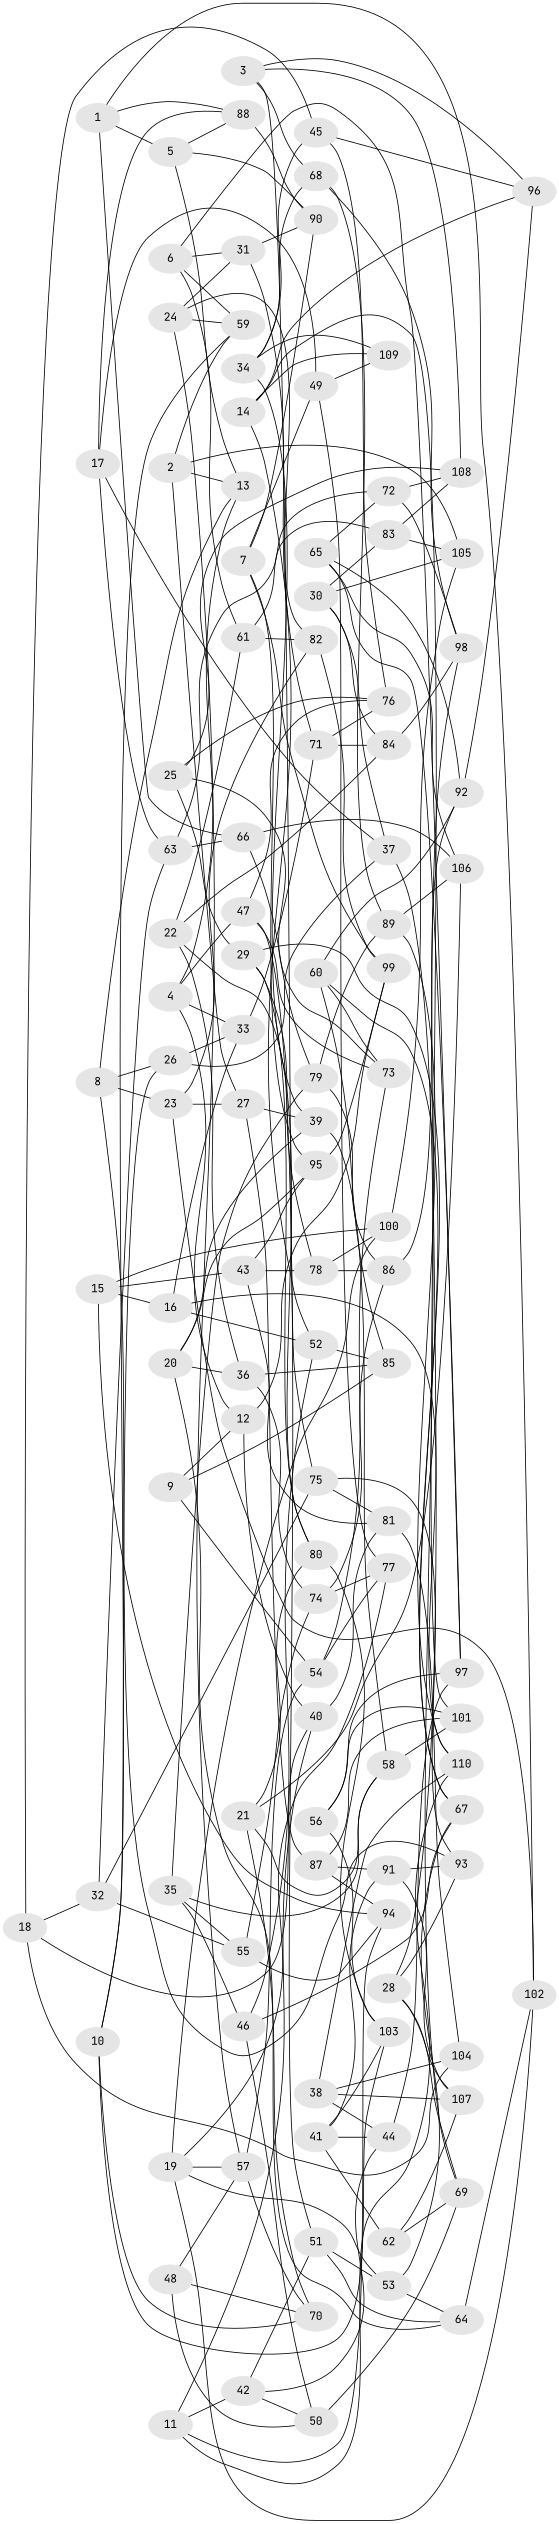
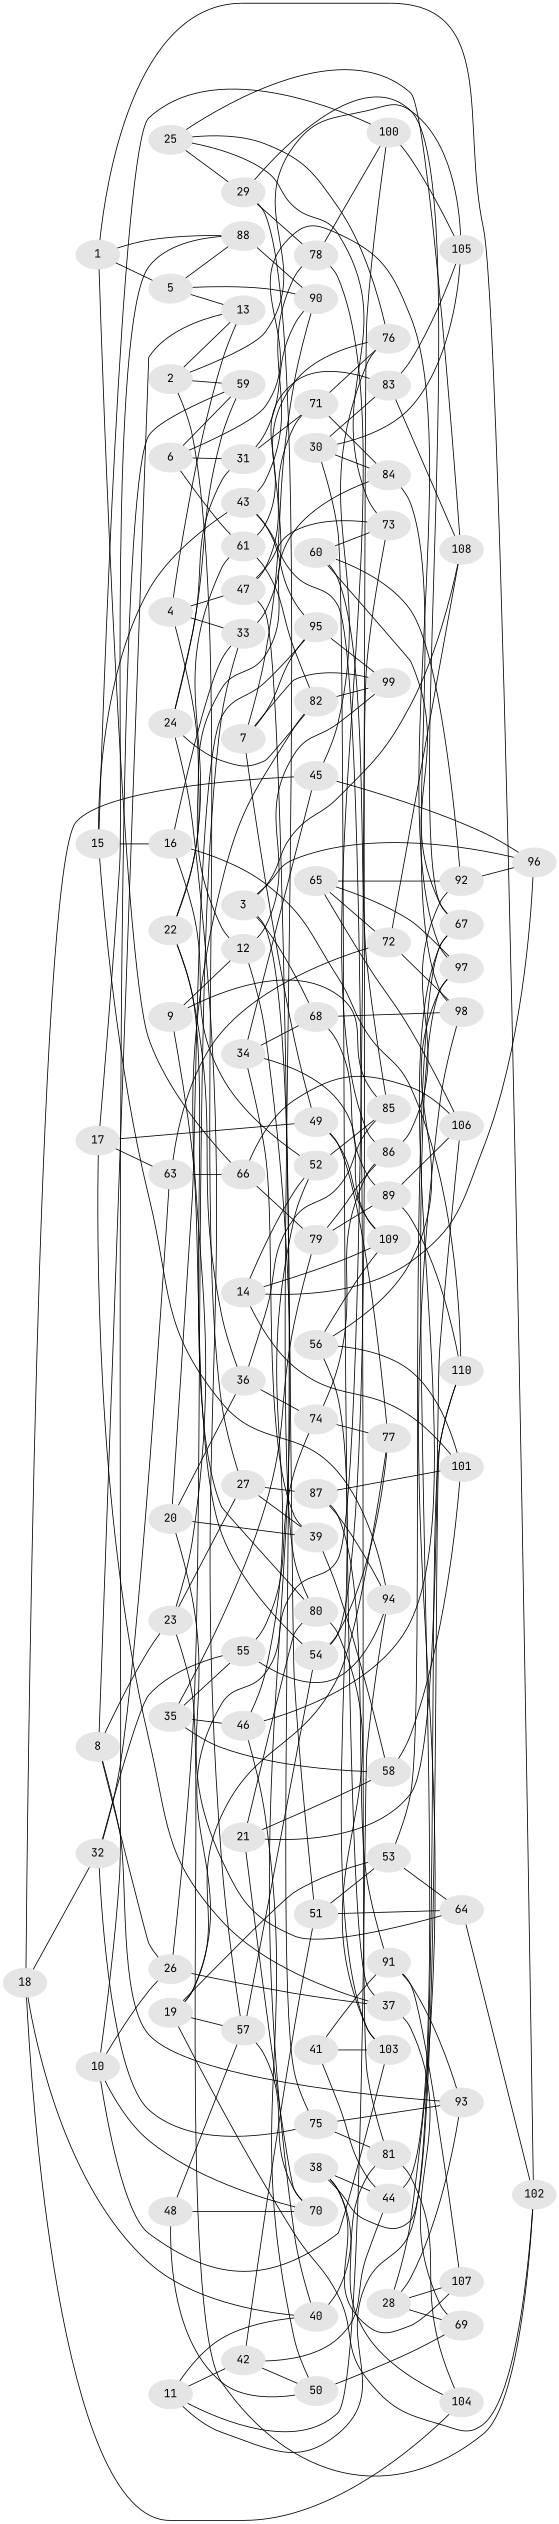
  graph {
    fontname="JetBrains Mono"
    rankdir=LR
    node [color=gray90 fontname="JetBrains Mono" style=filled]
    edge [fontname="JetBrains Mono"]
    1
    5
    66
    88
    102
    13
    90
    106
    79
    2
    27
    59
    105
    39
    87
    3
    68
    75
    96
    108
    98
    89
    93
    81
    4
    12
    33
    47
    99
    40
    71
    73
    76
    51
    6
    31
    61
    97
    82
    83
    7
    49
    95
    109
    77
    8
    23
    26
    37
    9
    54
    85
    53
    64
    67
    10
    70
    103
    11
    42
    94
    110
    44
    50
    14
    52
    101
    15
    16
    43
    100
    78
    17
    63
    69
    72
    18
    32
    45
    104
    55
    19
    57
    20
    36
    74
    58
    21
    80
    22
    84
    24
    25
    29
    91
    28
    107
    86
    30
    34
    35
    46
    38
    41
-   62
    48
    56
    60
    92
    65
    1 -- 5
    1 -- 66
    1 -- 88
    1 -- 102
    5 -- 88
    5 -- 13
    5 -- 90
    66 -- 106
    66 -- 79
    88 -- 90
    79 -- 89
    79 -- 86
    2 -- 13
    2 -- 27
    2 -- 59
    2 -- 105
    27 -- 39
    27 -- 87
    39 -- 58
    87 -- 94
    87 -- 101
    87 -- 91
    3 -- 68
    3 -- 75
    3 -- 96
    3 -- 108
    68 -- 98
    68 -- 89
    75 -- 93
    75 -- 81
    89 -- 106
    89 -- 110
    81 -- 104
    4 -- 13
    4 -- 12
    4 -- 33
    4 -- 47
    12 -- 99
    12 -- 40
    33 -- 71
    47 -- 73
    47 -- 76
    47 -- 51
    40 -- 81
    71 -- 76
    71 -- 84
    51 -- 53
    51 -- 64
    6 -- 59
    6 -- 31
    6 -- 61
    6 -- 97
    31 -- 90
    31 -- 71
    61 -- 82
    61 -- 83
    82 -- 99
    83 -- 105
    83 -- 108
    7 -- 90
    7 -- 99
    7 -- 49
    7 -- 95
    49 -- 109
    49 -- 77
    95 -- 99
    8 -- 13
    8 -- 93
    8 -- 23
    8 -- 26
    23 -- 102
    23 -- 27
    23 -- 82
    26 -- 33
    26 -- 37
    37 -- 69
    9 -- 12
    9 -- 54
    9 -- 85
    54 -- 73
    54 -- 77
    53 -- 64
    53 -- 67
    64 -- 102
    10 -- 59
    10 -- 26
    10 -- 70
    10 -- 103
    11 -- 40
    11 -- 42
    11 -- 94
    11 -- 110
    42 -- 51
    42 -- 44
    42 -- 50
    44 -- 97
    50 -- 69
    14 -- 96
    14 -- 109
    14 -- 52
    14 -- 101
    52 -- 85
    15 -- 94
    15 -- 16
    15 -- 43
    15 -- 100
    16 -- 33
    16 -- 110
    16 -- 52
    43 -- 81
    43 -- 95
    43 -- 78
    100 -- 105
    78 -- 100
    78 -- 86
    17 -- 88
    17 -- 49
    17 -- 37
    17 -- 63
    63 -- 66
    63 -- 72
    72 -- 108
    72 -- 98
    18 -- 40
    18 -- 32
    18 -- 45
    18 -- 104
    32 -- 75
    32 -- 63
    32 -- 55
    45 -- 96
    45 -- 76
    55 -- 94
    55 -- 74
    19 -- 102
    19 -- 77
    19 -- 53
    19 -- 100
    19 -- 57
    57 -- 54
    57 -- 70
    20 -- 39
    20 -- 95
    20 -- 64
    20 -- 36
    36 -- 85
    36 -- 74
    74 -- 77
    74 -- 86
    58 -- 101
    21 -- 106
    21 -- 70
    21 -- 58
    21 -- 80
    80 -- 103
    22 -- 61
    22 -- 36
    22 -- 80
    22 -- 84
    84 -- 98
    24 -- 59
    24 -- 31
    24 -- 82
    24 -- 57
    25 -- 108
    25 -- 73
    25 -- 76
    25 -- 29
    29 -- 67
    29 -- 78
    29 -- 80
    91 -- 93
    91 -- 107
    28 -- 98
    28 -- 93
    28 -- 69
    28 -- 107
    86 -- 92
    30 -- 105
    30 -- 83
    30 -- 37
    30 -- 84
    34 -- 39
    34 -- 68
    34 -- 109
    34 -- 45
    35 -- 79
    35 -- 55
    35 -- 58
    35 -- 46
    46 -- 67
    46 -- 50
    46 -- 52
    38 -- 110
    38 -- 44
    38 -- 104
    38 -- 107
    41 -- 103
    41 -- 44
    41 -- 91
-   41 -- 62
-   62 -- 69
-   62 -- 107
    48 -- 70
    48 -- 50
    48 -- 57
    56 -- 97
+   56 -- 109
    56 -- 103
    56 -- 101
    60 -- 73
    60 -- 85
    60 -- 67
    60 -- 92
    92 -- 96
    65 -- 106
    65 -- 97
    65 -- 72
    65 -- 92
  }
